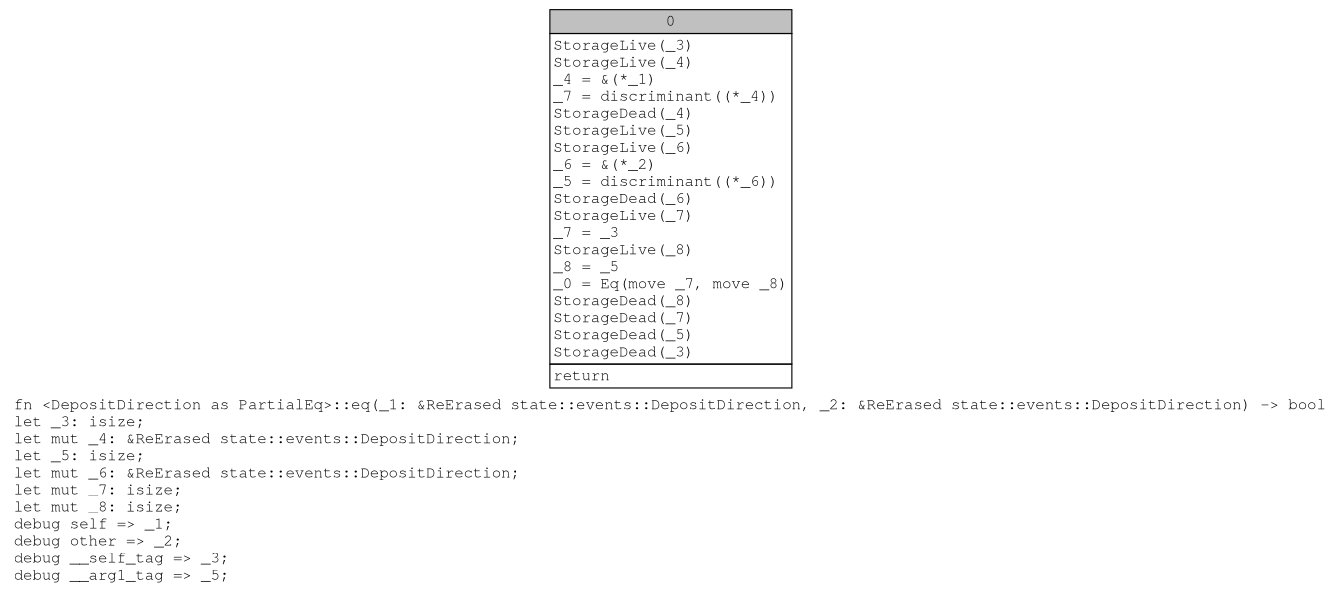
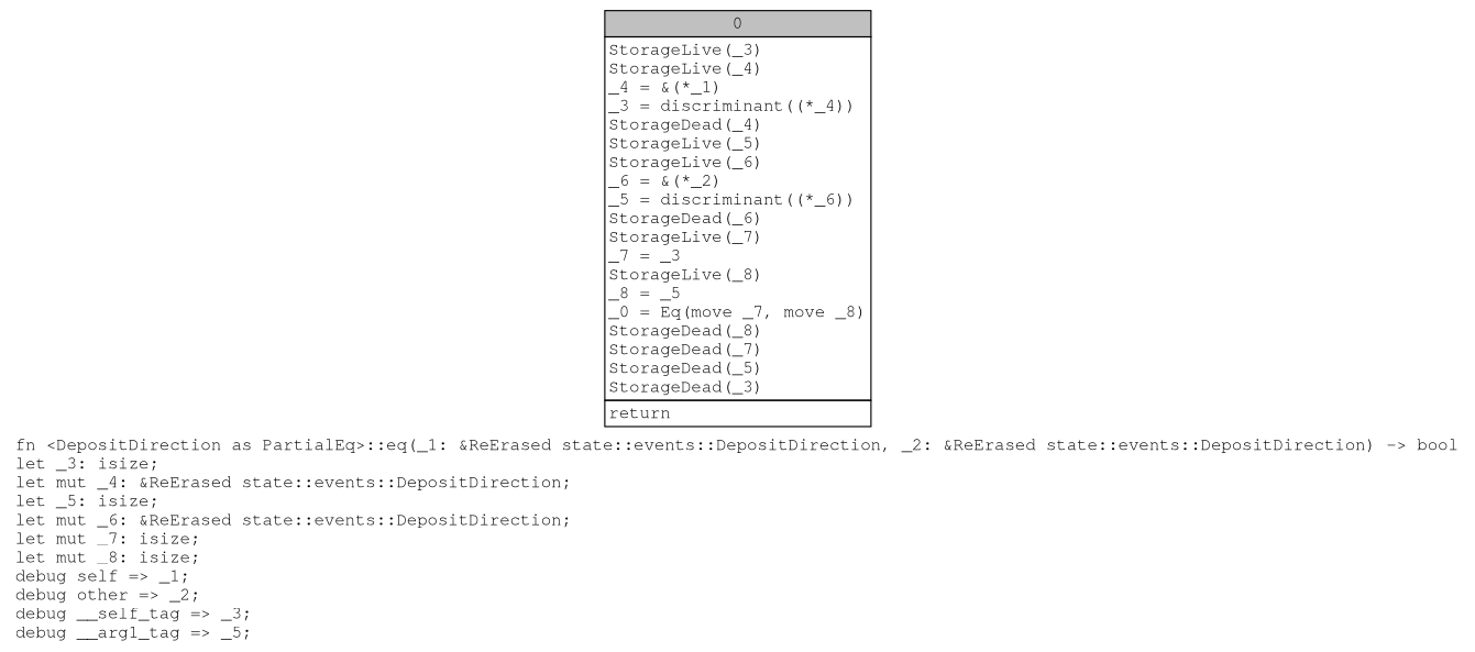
  digraph {
    fontname="Courier, monospace"
    label=<fn &lt;DepositDirection as PartialEq&gt;::eq(_1: &amp;ReErased state::events::DepositDirection, _2: &amp;ReErased state::events::DepositDirection) -&gt; bool<br align="left"/>let _3: isize;<br align="left"/>let mut _4: &amp;ReErased state::events::DepositDirection;<br align="left"/>let _5: isize;<br align="left"/>let mut _6: &amp;ReErased state::events::DepositDirection;<br align="left"/>let mut _7: isize;<br align="left"/>let mut _8: isize;<br align="left"/>debug self =&gt; _1;<br align="left"/>debug other =&gt; _2;<br align="left"/>debug __self_tag =&gt; _3;<br align="left"/>debug __arg1_tag =&gt; _5;<br align="left"/>>
-   n1 [fontname="Courier, monospace" label=<<table border="0" cellborder="1" cellspacing="0"><tr><td bgcolor="gray" align="center" colspan="1">0</td></tr><tr><td align="left" balign="left">StorageLive(_3)<br/>StorageLive(_4)<br/>_4 = &amp;(*_1)<br/>_7 = discriminant((*_4))<br/>StorageDead(_4)<br/>StorageLive(_5)<br/>StorageLive(_6)<br/>_6 = &amp;(*_2)<br/>_5 = discriminant((*_6))<br/>StorageDead(_6)<br/>StorageLive(_7)<br/>_7 = _3<br/>StorageLive(_8)<br/>_8 = _5<br/>_0 = Eq(move _7, move _8)<br/>StorageDead(_8)<br/>StorageDead(_7)<br/>StorageDead(_5)<br/>StorageDead(_3)<br/></td></tr><tr><td align="left">return</td></tr></table>> shape=none]
+   n1 [fontname="Courier, monospace" label=<<table border="0" cellborder="1" cellspacing="0"><tr><td bgcolor="gray" align="center" colspan="1">0</td></tr><tr><td align="left" balign="left">StorageLive(_3)<br/>StorageLive(_4)<br/>_4 = &amp;(*_1)<br/>_3 = discriminant((*_4))<br/>StorageDead(_4)<br/>StorageLive(_5)<br/>StorageLive(_6)<br/>_6 = &amp;(*_2)<br/>_5 = discriminant((*_6))<br/>StorageDead(_6)<br/>StorageLive(_7)<br/>_7 = _3<br/>StorageLive(_8)<br/>_8 = _5<br/>_0 = Eq(move _7, move _8)<br/>StorageDead(_8)<br/>StorageDead(_7)<br/>StorageDead(_5)<br/>StorageDead(_3)<br/></td></tr><tr><td align="left">return</td></tr></table>> shape=none]
  }
